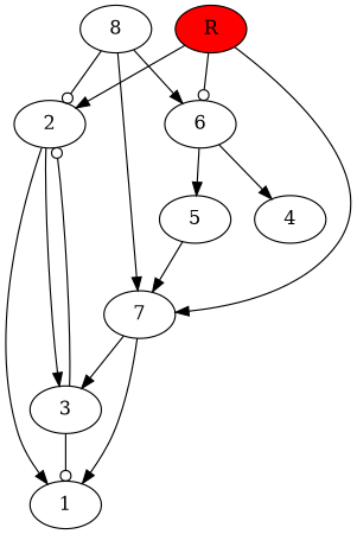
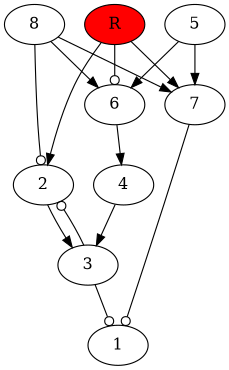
  digraph {
    edge [arrowhead=normal]
    2
    1
    3
    4
    5
    7
    6
    8
    R [fillcolor="#ff0000" style=filled]
-   2 -> 1
    2 -> 3
    3 -> 2 [arrowhead=odot]
    3 -> 1 [arrowhead=odot]
-   7 -> 3
+   4 -> 3
    5 -> 7
-   7 -> 1
+   7 -> 1 [arrowhead=odot]
    6 -> 4
-   6 -> 5
+   5 -> 6
    8 -> 2 [arrowhead=odot]
    8 -> 7
    8 -> 6
    R -> 2
    R -> 7
    R -> 6 [arrowhead=odot]
  }
